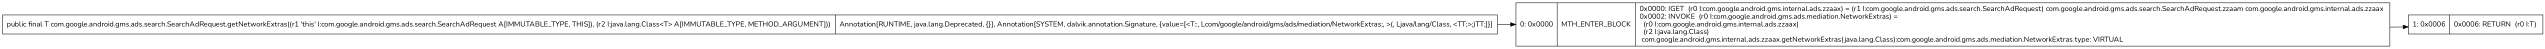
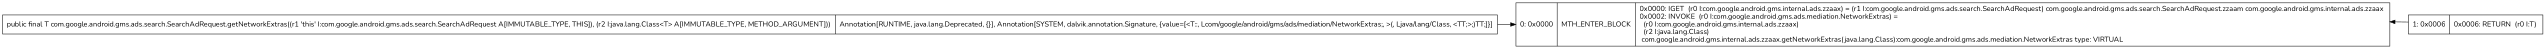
  digraph {
    rankdir=LR
    fontname=Nunito
    node [shape=record fontname=Nunito]
    edge [fontname=Nunito]
    n1 [label="{0\:\ 0x0000|MTH_ENTER_BLOCK\l|0x0000: IGET  (r0 I:com.google.android.gms.internal.ads.zzaax) = (r1 I:com.google.android.gms.ads.search.SearchAdRequest) com.google.android.gms.ads.search.SearchAdRequest.zzaam com.google.android.gms.internal.ads.zzaax \l0x0002: INVOKE  (r0 I:com.google.android.gms.ads.mediation.NetworkExtras) = \l  (r0 I:com.google.android.gms.internal.ads.zzaax)\l  (r2 I:java.lang.Class)\l com.google.android.gms.internal.ads.zzaax.getNetworkExtras(java.lang.Class):com.google.android.gms.ads.mediation.NetworkExtras type: VIRTUAL \l}"]
    n2 [label="{1\:\ 0x0006|0x0006: RETURN  (r0 I:T) \l}"]
    n3 [label="{public final T com.google.android.gms.ads.search.SearchAdRequest.getNetworkExtras((r1 'this' I:com.google.android.gms.ads.search.SearchAdRequest A[IMMUTABLE_TYPE, THIS]), (r2 I:java.lang.Class\<T\> A[IMMUTABLE_TYPE, METHOD_ARGUMENT]))  | Annotation[RUNTIME, java.lang.Deprecated, \{\}], Annotation[SYSTEM, dalvik.annotation.Signature, \{value=[\<T::, Lcom\/google\/android\/gms\/ads\/mediation\/NetworkExtras;, \>(, Ljava\/lang\/Class, \<TT;\>;)TT;]\}]\l}"]
-   n1 -> n2
+   n2 -> n1
    n3 -> n1
  }
